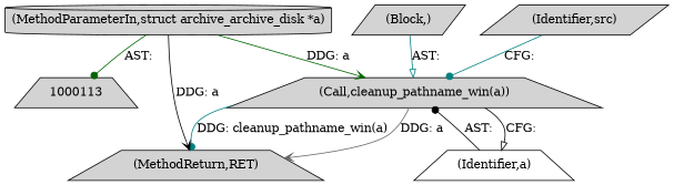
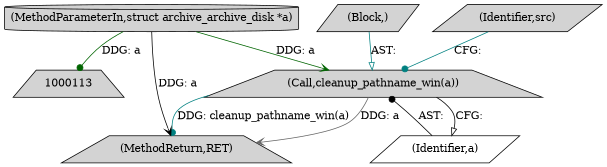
  digraph {
    node [fillcolor=lightgrey shape=trapezium style=filled]
    edge [arrowhead=dot color=black]
    n1 [label="(Call,cleanup_pathname_win(a))"]
-   n2 [fillcolor=white label="(Identifier,a)"]
+   n2 [fillcolor=white label="(Identifier,a)" shape=parallelogram]
    n3 [label="(MethodReturn,RET)"]
    n4 [label="(Block,)" shape=parallelogram]
    n5 [label="(MethodParameterIn,struct archive_archive_disk *a)" shape=cylinder]
    1000113
    n7 [label="(Identifier,src)" shape=parallelogram]
    n1 -> n2 [arrowhead=onormal label="CFG: "]
    n1 -> n3 [color=teal label="DDG: cleanup_pathname_win(a)"]
    n1 -> n3 [arrowhead=vee color=gray40 label="DDG: a"]
    n2 -> n1 [label="AST: "]
    n4 -> n1 [arrowhead=onormal color=teal label="AST: "]
    n5 -> n1 [arrowhead=vee color=darkgreen label="DDG: a"]
    n5 -> n3 [arrowhead=vee label="DDG: a"]
-   n5 -> 1000113 [color=darkgreen label="AST: "]
+   n5 -> 1000113 [color=darkgreen label="DDG: a"]
    n7 -> n1 [color=teal label="CFG: "]
  }
